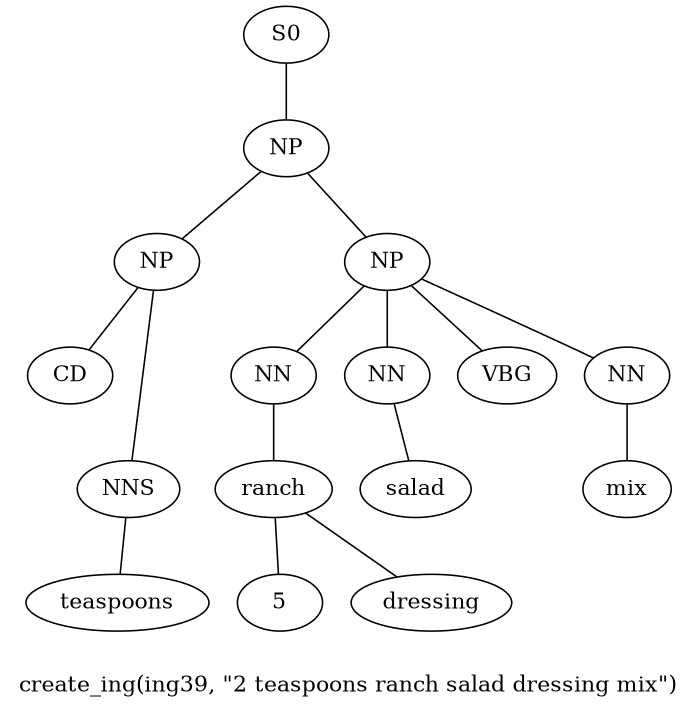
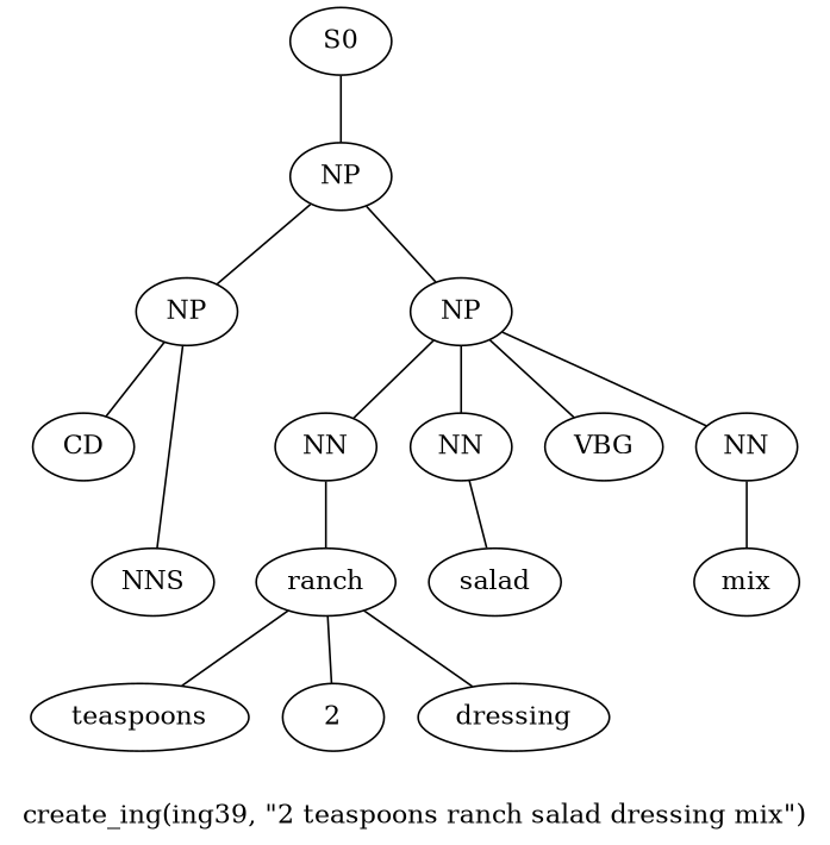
  graph {
    label="create_ing(ing39, \"2 teaspoons ranch salad dressing mix\")"
    n1 [label=S0]
    n2 [label=NP]
    n3 [label=NP]
    n4 [label=NP]
    n5 [label=CD]
    n6 [label=NNS]
    n7 [label=NN]
    n8 [label=NN]
    n9 [label=VBG]
    n10 [label=NN]
    n11 [label=teaspoons]
-   n12 [label=5]
+   n12 [label=2]
    n13 [label=ranch]
    n14 [label=salad]
    n15 [label=mix]
    n16 [label=dressing]
    n1 -- n2
    n2 -- n3
    n2 -- n4
    n3 -- n5
    n3 -- n6
    n4 -- n7
    n4 -- n8
    n4 -- n9
    n4 -- n10
-   n6 -- n11
+   n13 -- n11
    n7 -- n13
    n8 -- n14
    n10 -- n15
    n13 -- n12
    n13 -- n16
  }
